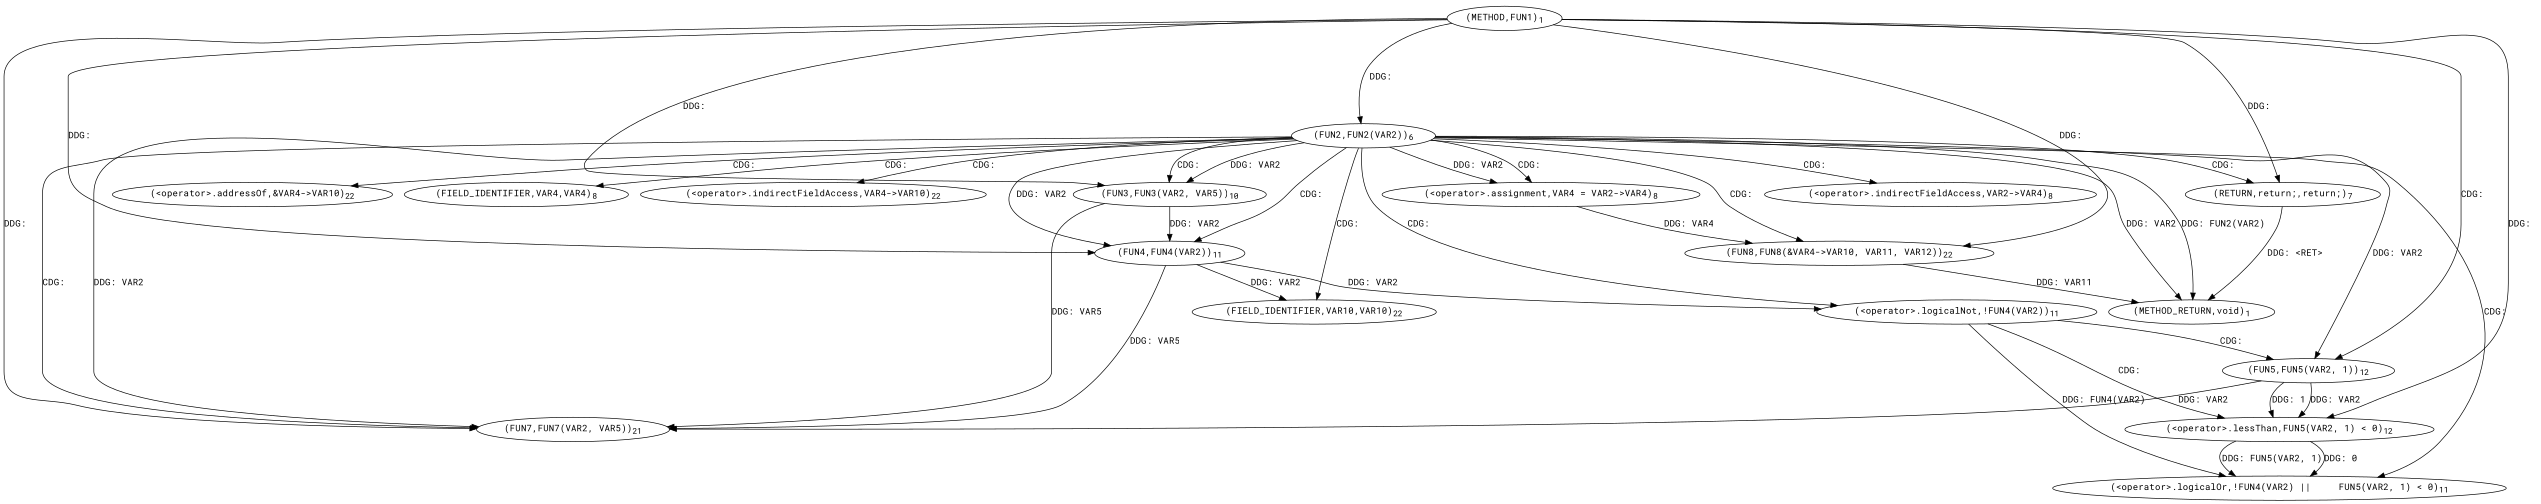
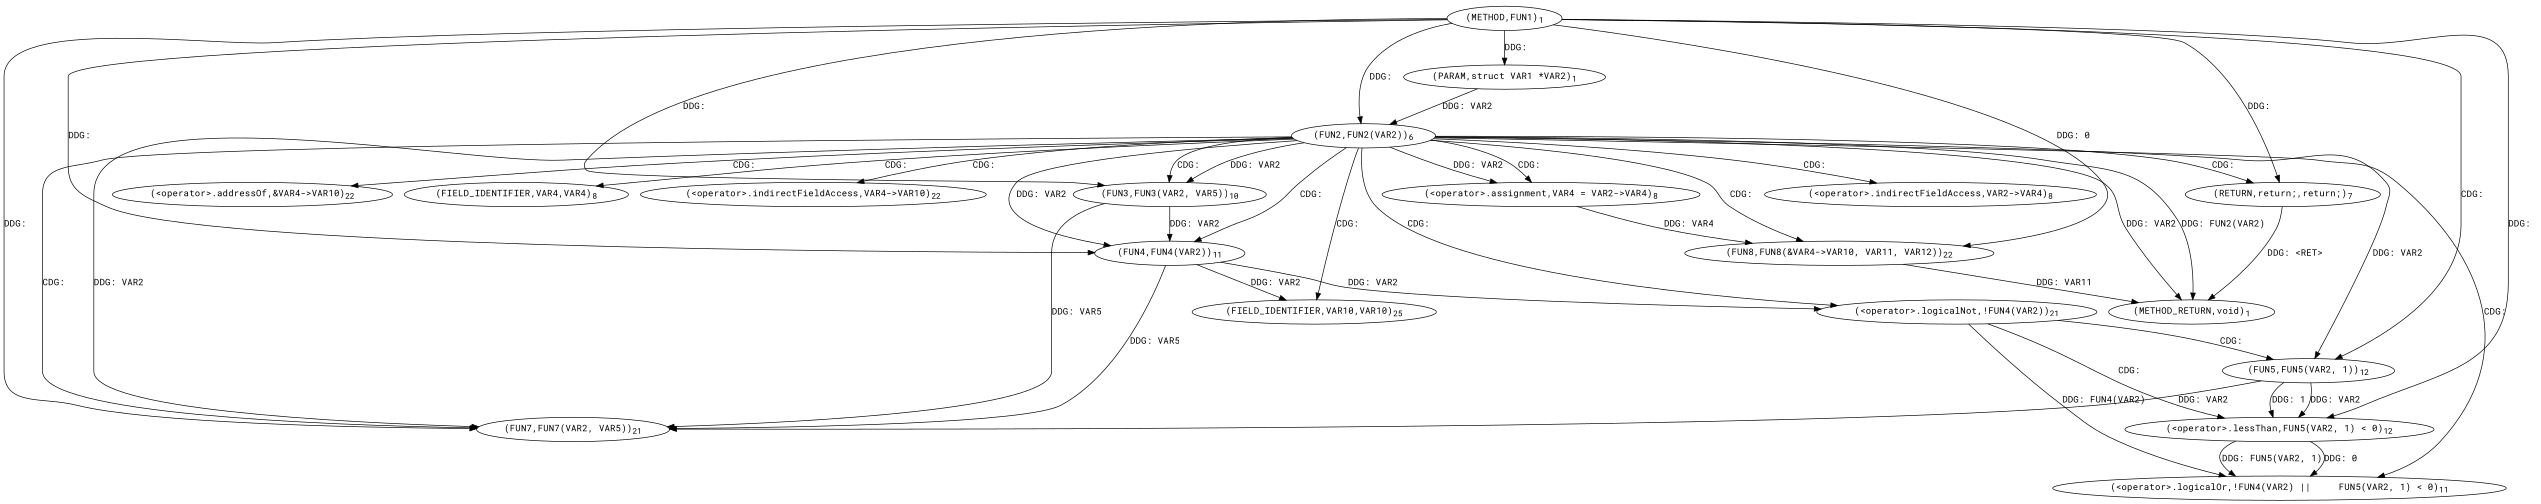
  digraph {
    fontname="Roboto Mono"
    node [fontname="Roboto Mono"]
    edge [fontname="Roboto Mono"]
    n1 [label=<(METHOD,FUN1)<SUB>1</SUB>>]
+   n2 [label=<(PARAM,struct VAR1 *VAR2)<SUB>1</SUB>>]
    n3 [label=<(FUN3,FUN3(VAR2, VAR5))<SUB>10</SUB>>]
    n4 [label=<(FUN7,FUN7(VAR2, VAR5))<SUB>21</SUB>>]
    n5 [label=<(FUN8,FUN8(&amp;VAR4-&gt;VAR10, VAR11, VAR12))<SUB>22</SUB>>]
    n6 [label=<(FUN2,FUN2(VAR2))<SUB>6</SUB>>]
    n7 [label=<(RETURN,return;,return;)<SUB>7</SUB>>]
    n8 [label=<(&lt;operator&gt;.lessThan,FUN5(VAR2, 1) &lt; 0)<SUB>12</SUB>>]
    n9 [label=<(FUN4,FUN4(VAR2))<SUB>11</SUB>>]
    n10 [label=<(FUN5,FUN5(VAR2, 1))<SUB>12</SUB>>]
    n11 [label=<(METHOD_RETURN,void)<SUB>1</SUB>>]
    n12 [label=<(&lt;operator&gt;.assignment,VAR4 = VAR2-&gt;VAR4)<SUB>8</SUB>>]
    n13 [label=<(&lt;operator&gt;.logicalOr,!FUN4(VAR2) || 	    FUN5(VAR2, 1) &lt; 0)<SUB>11</SUB>>]
-   n14 [label=<(&lt;operator&gt;.logicalNot,!FUN4(VAR2))<SUB>11</SUB>>]
+   n14 [label=<(&lt;operator&gt;.logicalNot,!FUN4(VAR2))<SUB>21</SUB>>]
    n15 [label=<(&lt;operator&gt;.indirectFieldAccess,VAR2-&gt;VAR4)<SUB>8</SUB>>]
    n16 [label=<(&lt;operator&gt;.addressOf,&amp;VAR4-&gt;VAR10)<SUB>22</SUB>>]
    n17 [label=<(FIELD_IDENTIFIER,VAR4,VAR4)<SUB>8</SUB>>]
    n18 [label=<(&lt;operator&gt;.indirectFieldAccess,VAR4-&gt;VAR10)<SUB>22</SUB>>]
-   n19 [label=<(FIELD_IDENTIFIER,VAR10,VAR10)<SUB>22</SUB>>]
+   n19 [label=<(FIELD_IDENTIFIER,VAR10,VAR10)<SUB>25</SUB>>]
+   n1 -> n2 [label="DDG: "]
    n1 -> n3 [label="DDG: "]
    n1 -> n4 [label="DDG: "]
-   n1 -> n5 [label="DDG: "]
+   n1 -> n5 [label="DDG: 0"]
    n1 -> n6 [label="DDG: "]
    n1 -> n7 [label="DDG: "]
    n1 -> n8 [label="DDG: "]
    n1 -> n9 [label="DDG: "]
    n1 -> n10 [label="CDG: "]
+   n2 -> n6 [label="DDG: VAR2"]
    n3 -> n4 [label="DDG: VAR5"]
    n3 -> n9 [label="DDG: VAR2"]
    n5 -> n11 [label="DDG: VAR11"]
    n6 -> n3 [label="DDG: VAR2"]
    n6 -> n3 [label="CDG: "]
    n6 -> n4 [label="DDG: VAR2"]
    n6 -> n4 [label="CDG: "]
    n6 -> n5 [label="CDG: "]
    n6 -> n7 [label="CDG: "]
    n6 -> n9 [label="DDG: VAR2"]
    n6 -> n9 [label="CDG: "]
    n6 -> n10 [label="DDG: VAR2"]
    n6 -> n11 [label="DDG: VAR2"]
    n6 -> n11 [label="DDG: FUN2(VAR2)"]
    n6 -> n12 [label="DDG: VAR2"]
    n6 -> n12 [label="CDG: "]
    n6 -> n13 [label="CDG: "]
    n6 -> n14 [label="CDG: "]
    n6 -> n15 [label="CDG: "]
    n6 -> n16 [label="CDG: "]
    n6 -> n17 [label="CDG: "]
    n6 -> n18 [label="CDG: "]
    n6 -> n19 [label="CDG: "]
    n7 -> n11 [label="DDG: &lt;RET&gt;"]
    n8 -> n13 [label="DDG: FUN5(VAR2, 1)"]
    n8 -> n13 [label="DDG: 0"]
    n9 -> n4 [label="DDG: VAR5"]
    n9 -> n14 [label="DDG: VAR2"]
    n9 -> n19 [label="DDG: VAR2"]
    n10 -> n4 [label="DDG: VAR2"]
    n10 -> n8 [label="DDG: VAR2"]
    n10 -> n8 [label="DDG: 1"]
    n12 -> n5 [label="DDG: VAR4"]
    n14 -> n8 [label="CDG: "]
    n14 -> n10 [label="CDG: "]
    n14 -> n13 [label="DDG: FUN4(VAR2)"]
  }
